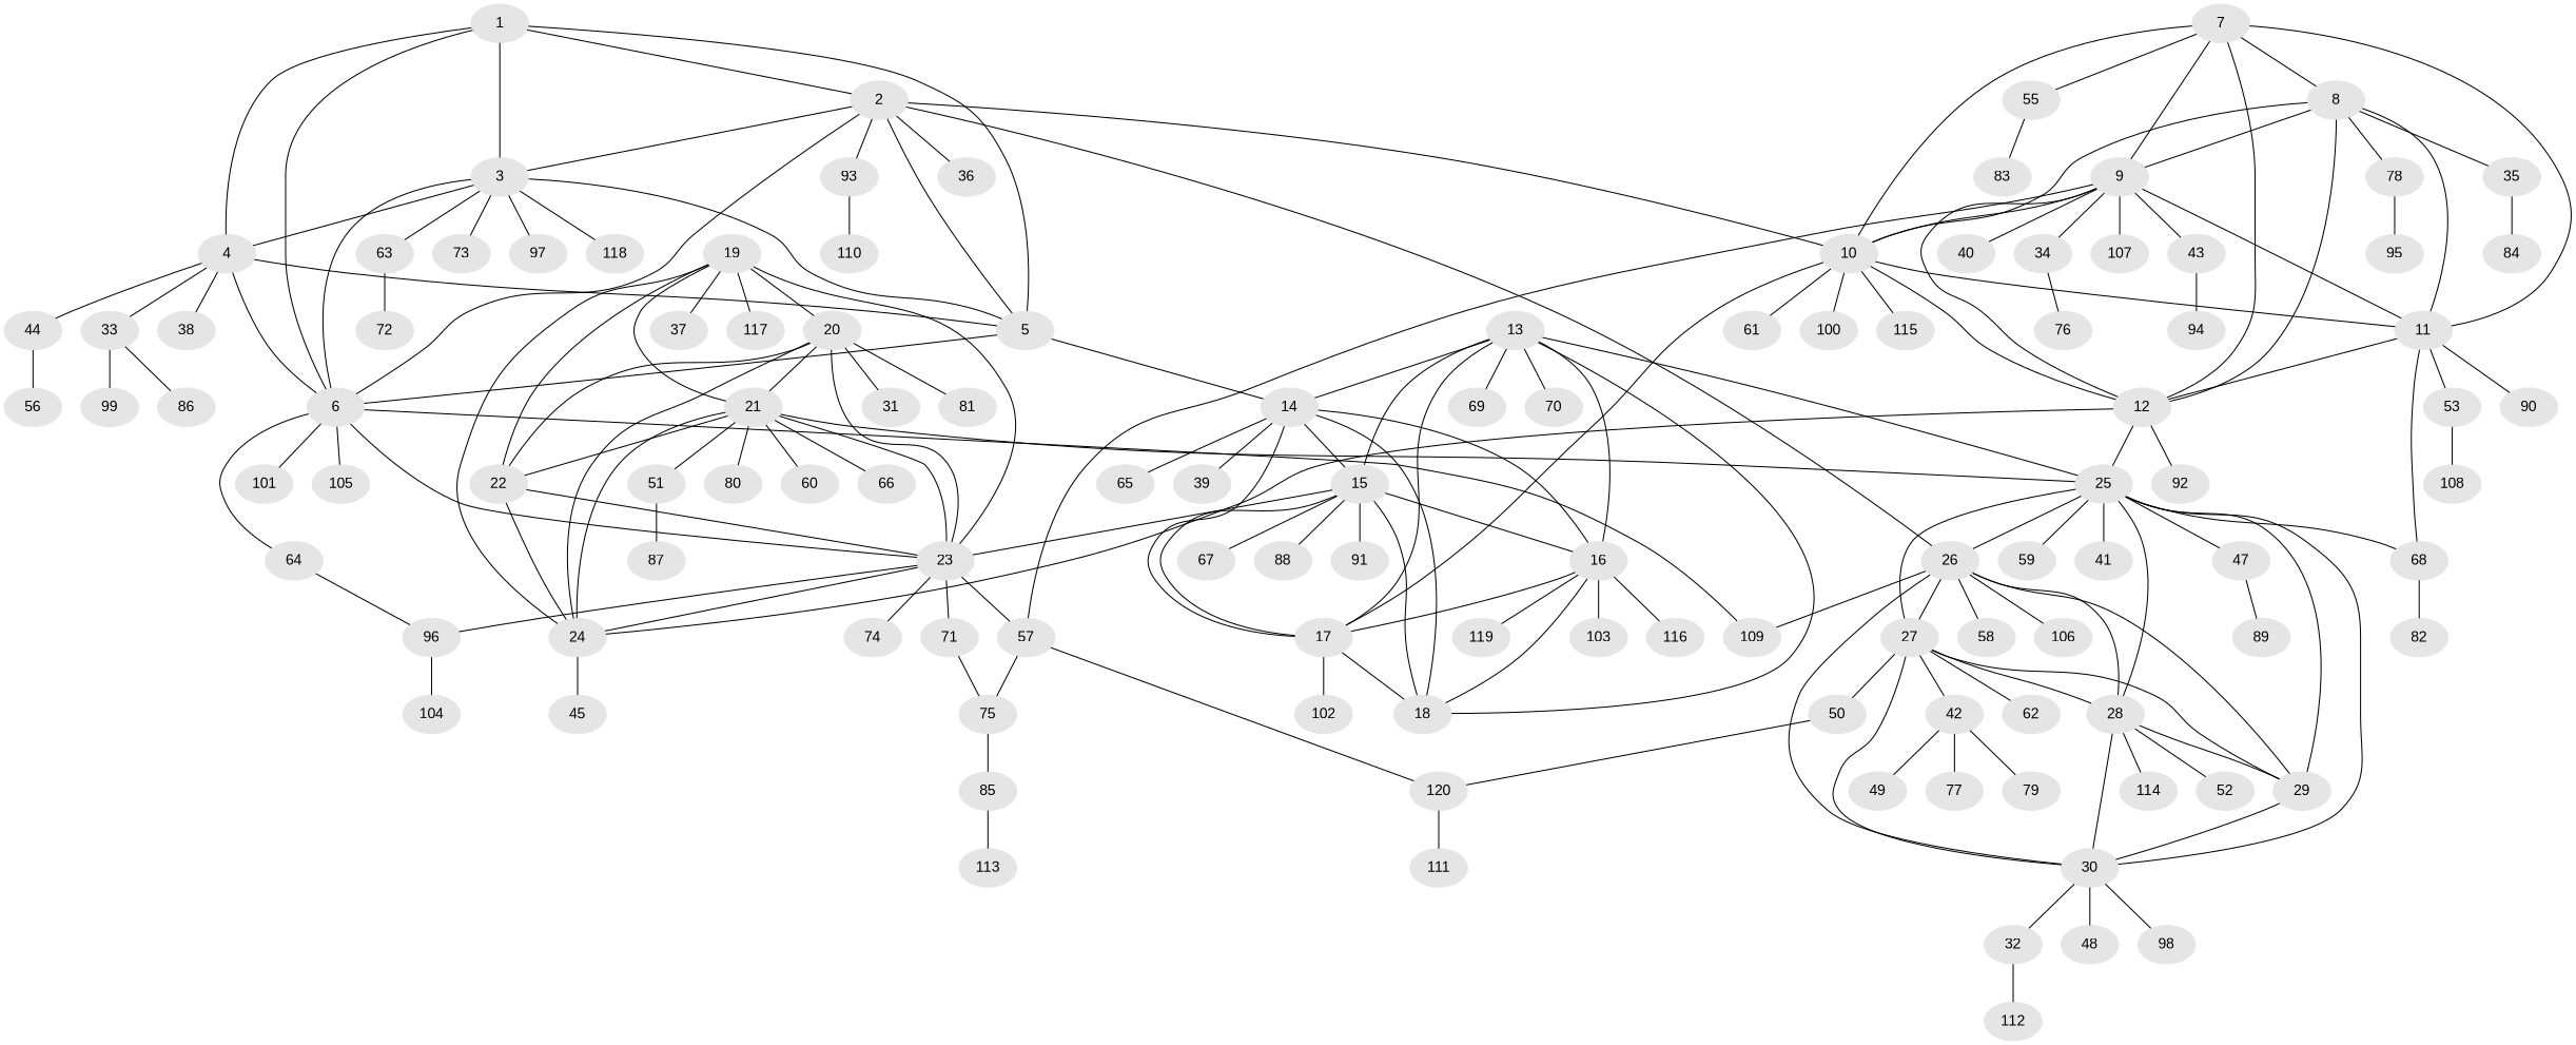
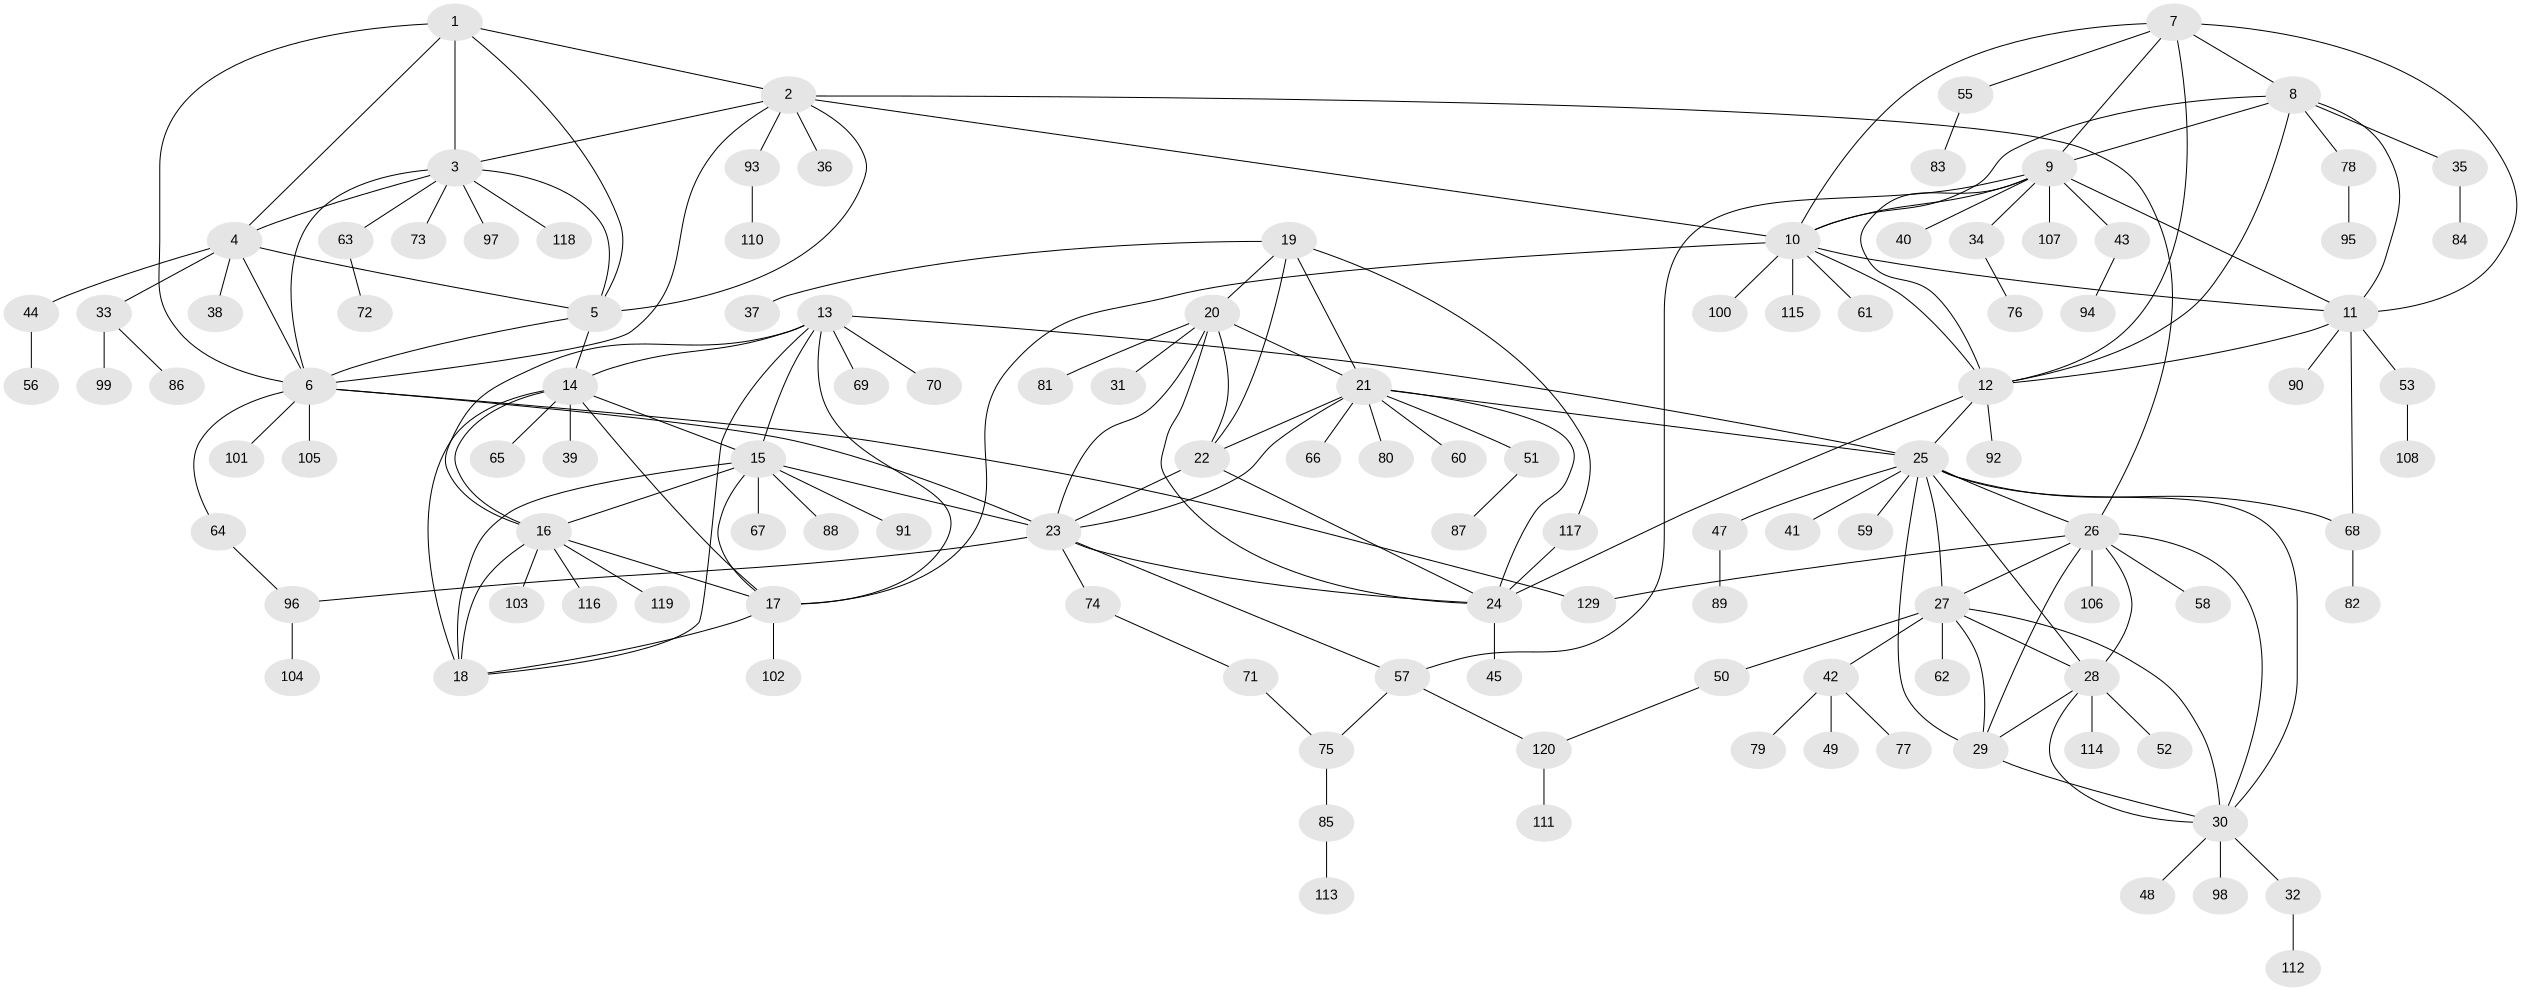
  graph {
    fontname="Liberation Sans"
    node [color=gray90 fontname="Liberation Sans" style=filled]
    edge [fontname="Liberation Sans"]
    1
    2
    3
    4
    5
    6
    10
    26
    36
    93
    63
    73
    97
    118
    33
    38
    44
    14
    23
    64
    101
    105
-   109
+   109 [label=129]
    11
    12
    17
    61
    100
    115
    27
    28
    29
    30
    58
    106
    110
    72
    86
    99
    56
    15
    16
    18
    39
    65
    57
    24
    71
    74
    96
    7
    8
    9
    55
    35
    78
    34
    40
    43
    107
    53
    68
    90
    25
    92
    83
    84
    95
    76
    94
    120
    75
    102
    108
    82
    45
    41
    47
    59
    13
    69
    70
    67
    88
    91
    103
    116
    119
    19
    20
    21
    22
    37
    117
    31
    81
    51
    60
    66
    80
    87
    104
    42
    50
    62
    52
    114
    32
    48
    98
    89
    49
    77
    79
    112
    111
    85
    113
    1 -- 2
    1 -- 3
    1 -- 4
    1 -- 5
    1 -- 6
    2 -- 3
    2 -- 5
    2 -- 6
    2 -- 10
    2 -- 26
    2 -- 36
    2 -- 93
    3 -- 4
    3 -- 5
    3 -- 6
    3 -- 63
    3 -- 73
    3 -- 97
    3 -- 118
    4 -- 5
    4 -- 6
    4 -- 33
    4 -- 38
    4 -- 44
    5 -- 6
    5 -- 14
    6 -- 23
    6 -- 64
    6 -- 101
    6 -- 105
    6 -- 109
    10 -- 11
    10 -- 12
    10 -- 17
    10 -- 61
    10 -- 100
    10 -- 115
    26 -- 109
    26 -- 27
    26 -- 28
    26 -- 29
    26 -- 30
    26 -- 58
    26 -- 106
    93 -- 110
    63 -- 72
    33 -- 86
    33 -- 99
    44 -- 56
    14 -- 17
    14 -- 15
    14 -- 16
    14 -- 18
    14 -- 39
    14 -- 65
    23 -- 57
    23 -- 24
-   23 -- 71
+   74 -- 71
    23 -- 74
    23 -- 96
    64 -- 96
    11 -- 12
    11 -- 53
    11 -- 68
    11 -- 90
    12 -- 24
    12 -- 25
    12 -- 92
    17 -- 18
    17 -- 102
    27 -- 28
    27 -- 29
    27 -- 30
    27 -- 42
    27 -- 50
    27 -- 62
    28 -- 29
    28 -- 30
    28 -- 52
    28 -- 114
    29 -- 30
    30 -- 32
    30 -- 48
    30 -- 98
    15 -- 23
    15 -- 17
    15 -- 16
    15 -- 18
    15 -- 67
    15 -- 88
    15 -- 91
    16 -- 17
    16 -- 18
    16 -- 103
    16 -- 116
    16 -- 119
    57 -- 120
    57 -- 75
    24 -- 45
    71 -- 75
    96 -- 104
    7 -- 10
    7 -- 11
    7 -- 12
    7 -- 8
    7 -- 9
    7 -- 55
    8 -- 10
    8 -- 11
    8 -- 12
    8 -- 9
    8 -- 35
    8 -- 78
    9 -- 10
    9 -- 11
    9 -- 12
    9 -- 57
    9 -- 34
    9 -- 40
    9 -- 43
    9 -- 107
    55 -- 83
    35 -- 84
    78 -- 95
    34 -- 76
    43 -- 94
    53 -- 108
    68 -- 82
    25 -- 26
    25 -- 27
    25 -- 28
    25 -- 29
    25 -- 30
    25 -- 68
    25 -- 41
    25 -- 47
    25 -- 59
    120 -- 111
    75 -- 85
    47 -- 89
    13 -- 14
    13 -- 17
    13 -- 15
    13 -- 16
    13 -- 18
    13 -- 25
    13 -- 69
    13 -- 70
-   19 -- 23
-   19 -- 24
+   117 -- 24
    19 -- 20
    19 -- 21
    19 -- 22
    19 -- 37
    19 -- 117
    20 -- 23
    20 -- 24
    20 -- 21
    20 -- 22
    20 -- 31
    20 -- 81
    21 -- 23
    21 -- 24
    21 -- 25
    21 -- 22
    21 -- 51
    21 -- 60
    21 -- 66
    21 -- 80
    22 -- 23
    22 -- 24
    51 -- 87
    42 -- 49
    42 -- 77
    42 -- 79
    50 -- 120
    32 -- 112
    85 -- 113
  }
